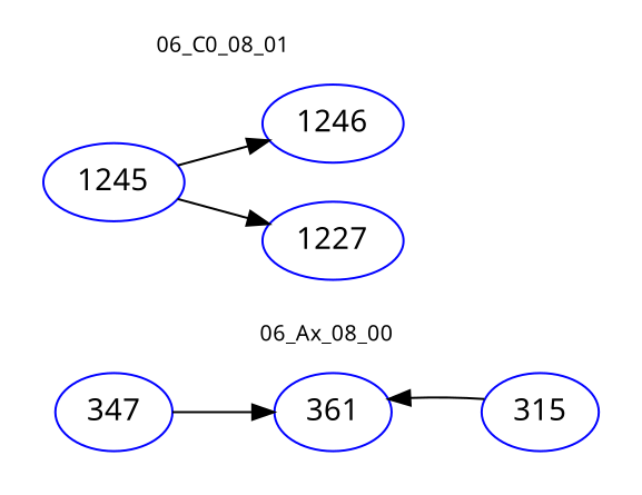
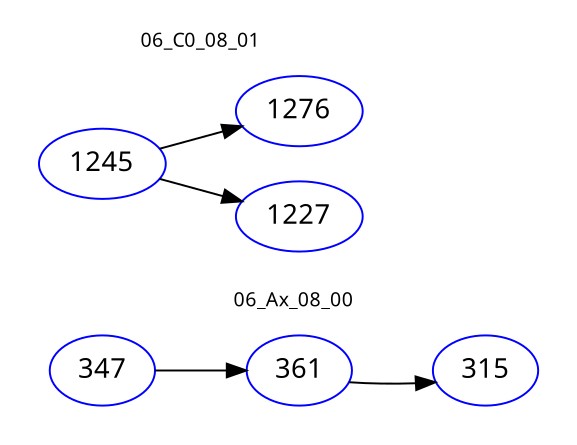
  digraph {
    fontname="Noto Sans"
    rankdir=LR
    node [color=blue fontname="Noto Sans"]
    edge [color=black fontname="Noto Sans"]
    n1 [label=361]
    n2 [label=347]
    n3 [label=315]
    n4 [label=1245]
    n5 [label=1227]
-   n6 [label=1246]
+   n6 [label=1276]
    subgraph cluster_1 {
      color=white
      fontsize=10
      label="06_Ax_08_00"
      n1
      n2
      n3
    }
    subgraph cluster_2 {
      color=white
      fontsize=10
      label="06_C0_08_01"
      n4
      n5
      n6
    }
-   n3 -> n1
+   n1 -> n3
    n2 -> n1
    n4 -> n5
    n4 -> n6
  }
